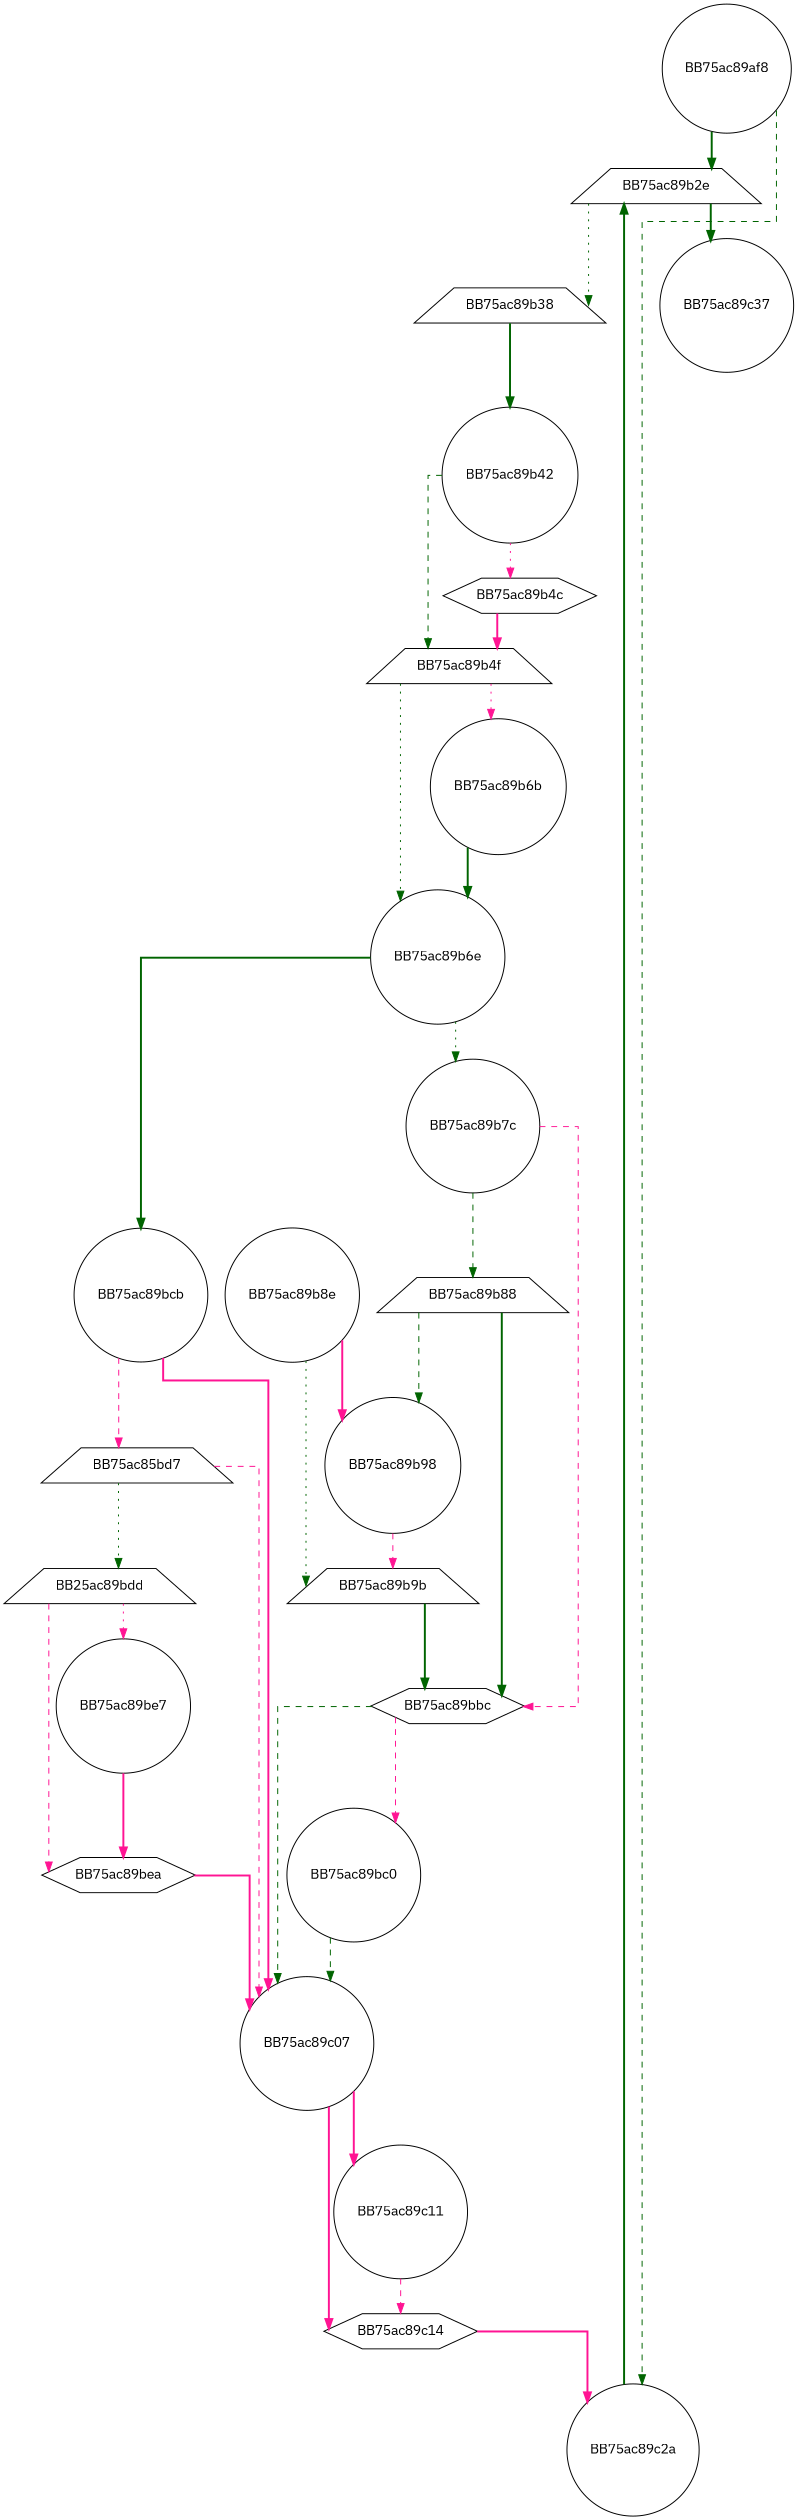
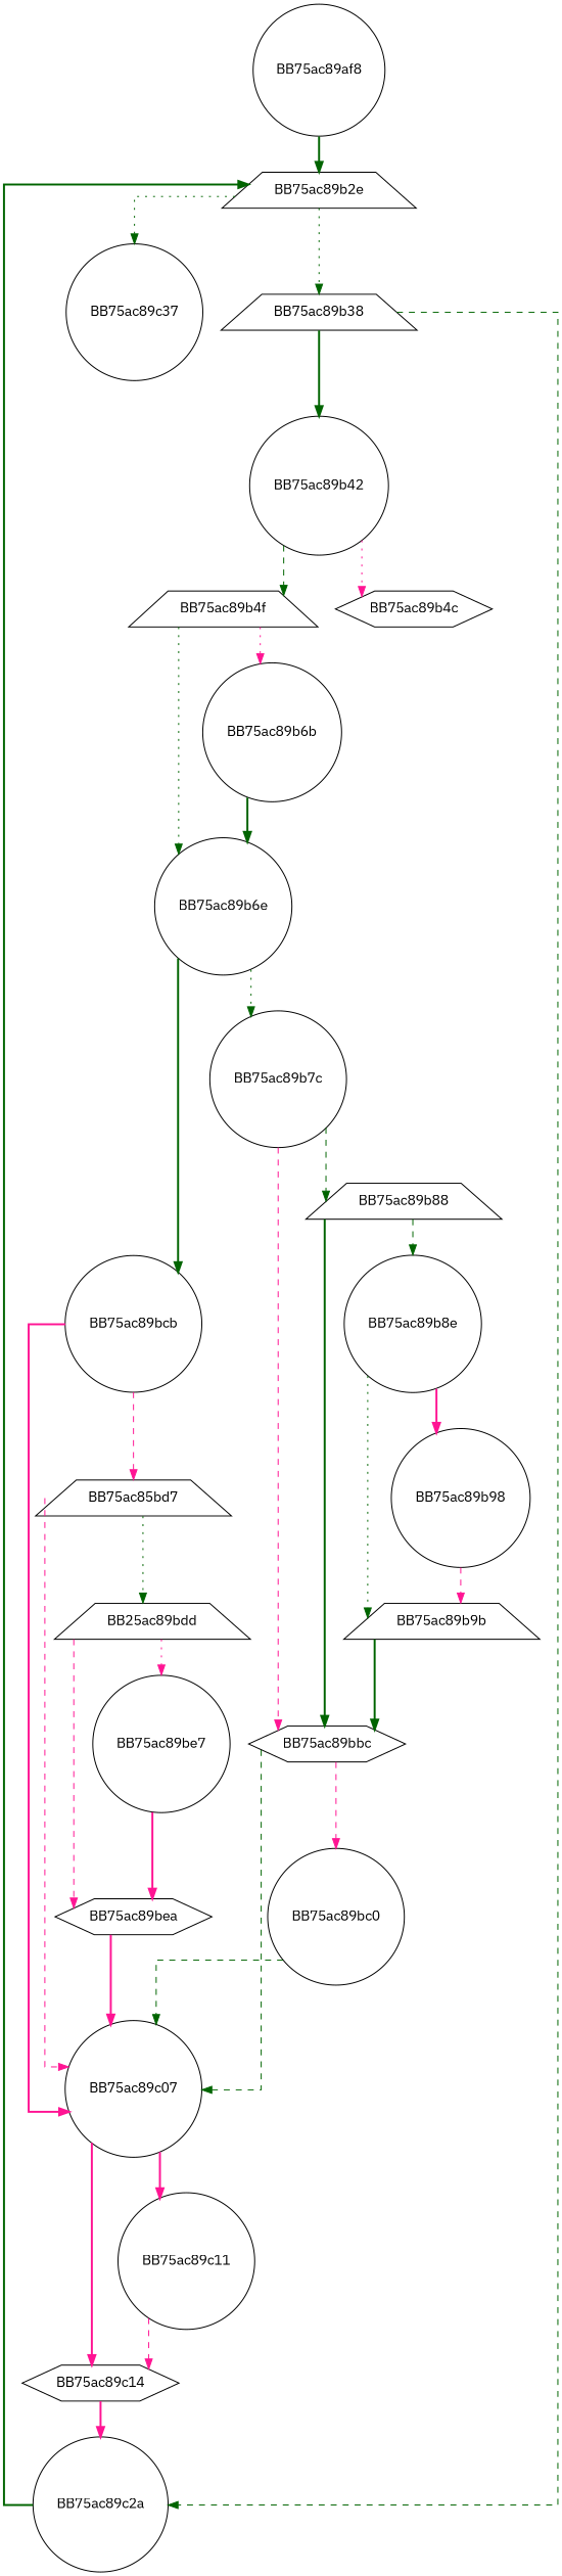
  digraph {
    fontname="IBM Plex Sans"
    splines=ortho
    node [fontname="IBM Plex Sans" shape=circle]
    edge [color=darkgreen fontname="IBM Plex Sans" style=bold]
    BB75ac89b2e [shape=trapezium]
    BB75ac89af8
    BB75ac89c37
    BB75ac89b38 [shape=trapezium]
    BB75ac89c2a
    BB75ac89b42
    BB75ac89b4f [shape=trapezium]
    BB75ac89b4c [shape=hexagon]
    BB75ac89b6e
    BB75ac89b6b
    BB75ac89bcb
    BB75ac89b7c
    BB75ac89c07
    n14 [label=BB75ac85bd7 shape=trapezium]
    BB75ac89bbc [shape=hexagon]
    BB75ac89b88 [shape=trapezium]
    BB75ac89c14 [shape=hexagon]
    BB75ac89c11
    n19 [label=BB25ac89bdd shape=trapezium]
    BB75ac89bc0
    BB75ac89b8e
    BB75ac89b9b [shape=trapezium]
    BB75ac89b98
    BB75ac89bea [shape=hexagon]
    BB75ac89be7
-   BB75ac89b2e -> BB75ac89c37
+   BB75ac89b2e -> BB75ac89c37 [style=dotted]
    BB75ac89b2e -> BB75ac89b38 [style=dotted]
    BB75ac89af8 -> BB75ac89b2e
-   BB75ac89af8 -> BB75ac89c2a [style=dashed]
+   BB75ac89b38 -> BB75ac89c2a [style=dashed]
    BB75ac89b38 -> BB75ac89b42
    BB75ac89c2a -> BB75ac89b2e
    BB75ac89b42 -> BB75ac89b4f [style=dashed]
    BB75ac89b42 -> BB75ac89b4c [color=deeppink style=dotted]
    BB75ac89b4f -> BB75ac89b6e [style=dotted]
    BB75ac89b4f -> BB75ac89b6b [color=deeppink style=dotted]
-   BB75ac89b4c -> BB75ac89b4f [color=deeppink]
    BB75ac89b6e -> BB75ac89bcb
    BB75ac89b6e -> BB75ac89b7c [style=dotted]
    BB75ac89b6b -> BB75ac89b6e
    BB75ac89bcb -> BB75ac89c07 [color=deeppink]
    BB75ac89bcb -> n14 [color=deeppink style=dashed]
    BB75ac89b7c -> BB75ac89bbc [color=deeppink style=dashed]
    BB75ac89b7c -> BB75ac89b88 [style=dashed]
    BB75ac89c07 -> BB75ac89c14 [color=deeppink]
    BB75ac89c07 -> BB75ac89c11 [color=deeppink]
    n14 -> BB75ac89c07 [color=deeppink style=dashed]
    n14 -> n19 [style=dotted]
    BB75ac89bbc -> BB75ac89c07 [style=dashed]
    BB75ac89bbc -> BB75ac89bc0 [color=deeppink style=dashed]
    BB75ac89b88 -> BB75ac89bbc
-   BB75ac89b88 -> BB75ac89b98 [style=dashed]
+   BB75ac89b88 -> BB75ac89b8e [style=dashed]
    BB75ac89c14 -> BB75ac89c2a [color=deeppink]
    BB75ac89c11 -> BB75ac89c14 [color=deeppink style=dashed]
    n19 -> BB75ac89bea [color=deeppink style=dashed]
    n19 -> BB75ac89be7 [color=deeppink style=dotted]
    BB75ac89bc0 -> BB75ac89c07 [style=dashed]
    BB75ac89b8e -> BB75ac89b9b [style=dotted]
    BB75ac89b8e -> BB75ac89b98 [color=deeppink]
    BB75ac89b9b -> BB75ac89bbc
    BB75ac89b98 -> BB75ac89b9b [color=deeppink style=dashed]
    BB75ac89bea -> BB75ac89c07 [color=deeppink]
    BB75ac89be7 -> BB75ac89bea [color=deeppink]
  }
